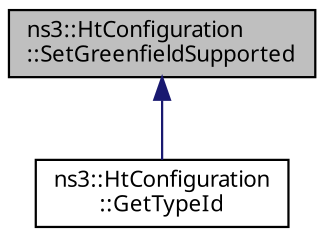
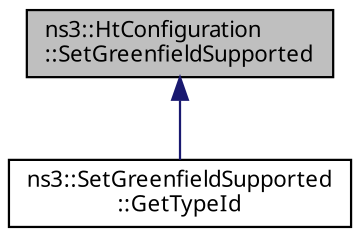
  digraph {
    rankdir=TB
    fontname="Noto Sans"
    node [color=black fontname="Noto Sans" fontsize=10 shape=record style=filled]
    n1 [fillcolor=grey75 fontcolor=black height=0.2 label="ns3::HtConfiguration\l::SetGreenfieldSupported" width=0.4]
-   n2 [fillcolor=white height=0.2 label="ns3::HtConfiguration\l::GetTypeId" width=0.4]
+   n2 [fillcolor=white height=0.2 label="ns3::SetGreenfieldSupported\l::GetTypeId" width=0.4]
    n1 -> n2 [color=midnightblue dir=back fontname="Noto Sans" fontsize=10 labelfontname=Helvetica labelfontsize=10 style=solid]
  }
